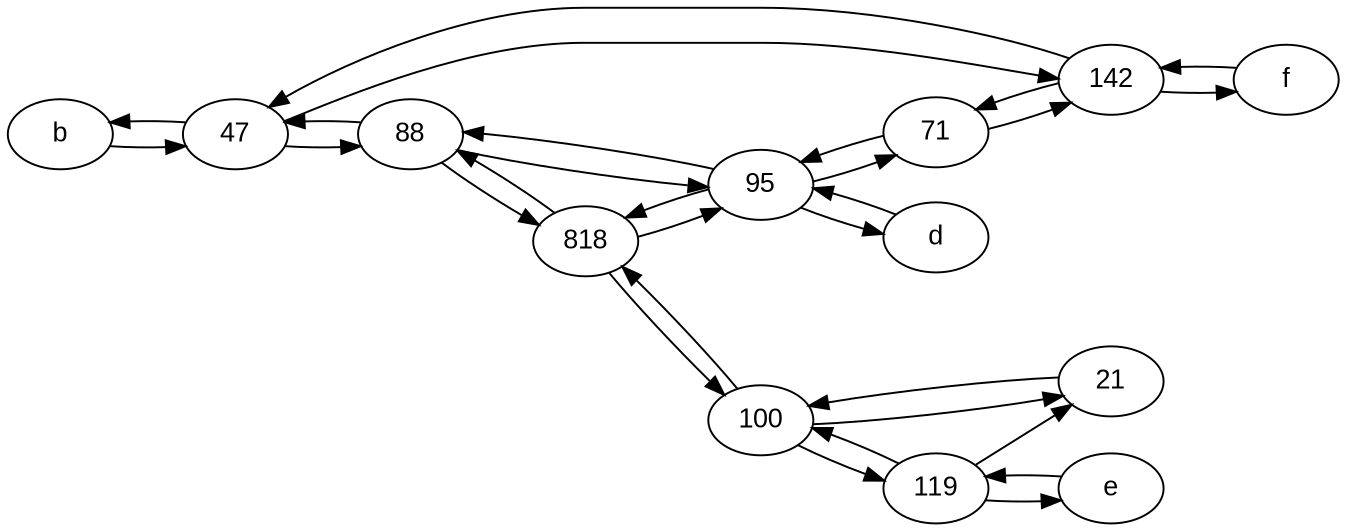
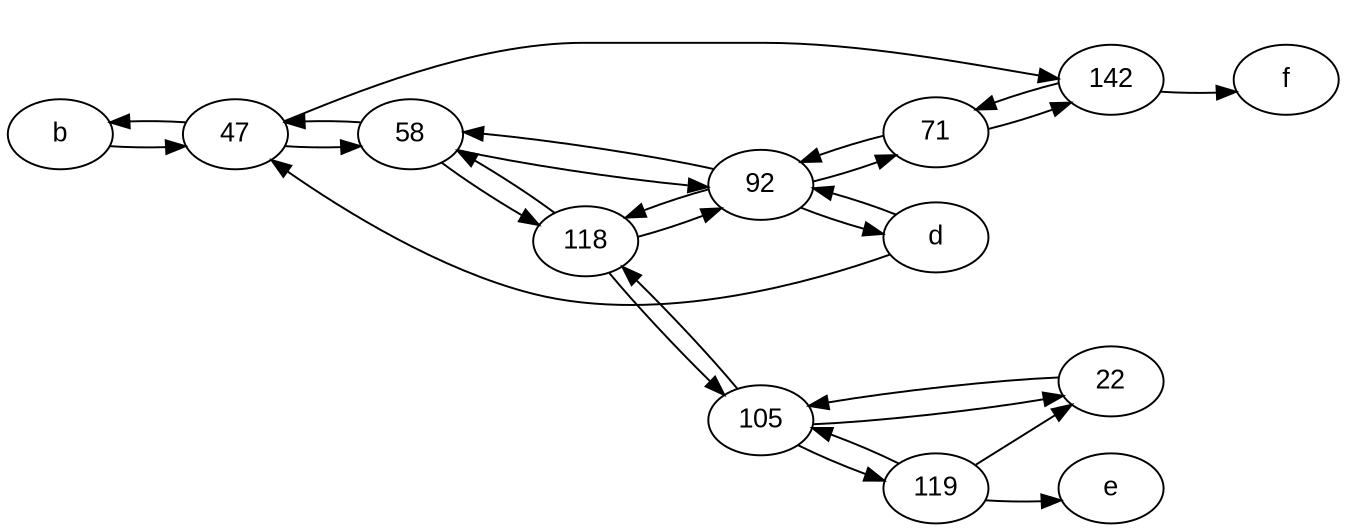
  digraph {
    fontname="Liberation Sans"
    rankdir=LR
    node [fontname="Liberation Sans"]
    edge [fontname="Liberation Sans"]
    b
    47
    n3 [label=142]
-   88
+   88 [label=58]
    71
    f
-   95
-   118 [label=818]
-   22 [label=21]
-   105 [label=100]
+   95 [label=92]
+   118
+   22
+   105
    d
    119
    e
    b -> 47
    47 -> b
    47 -> n3
    47 -> 88
-   n3 -> 47
+   d -> 47
    n3 -> 71
    n3 -> f
    88 -> 47
    88 -> 95
    88 -> 118
    71 -> n3
    71 -> 95
-   f -> n3
    95 -> 88
    95 -> 71
    95 -> 118
    95 -> d
    118 -> 88
    118 -> 95
    118 -> 105
    22 -> 105
    105 -> 118
    105 -> 22
    105 -> 119
    d -> 95
    119 -> 22
    119 -> 105
    119 -> e
-   e -> 119
  }
